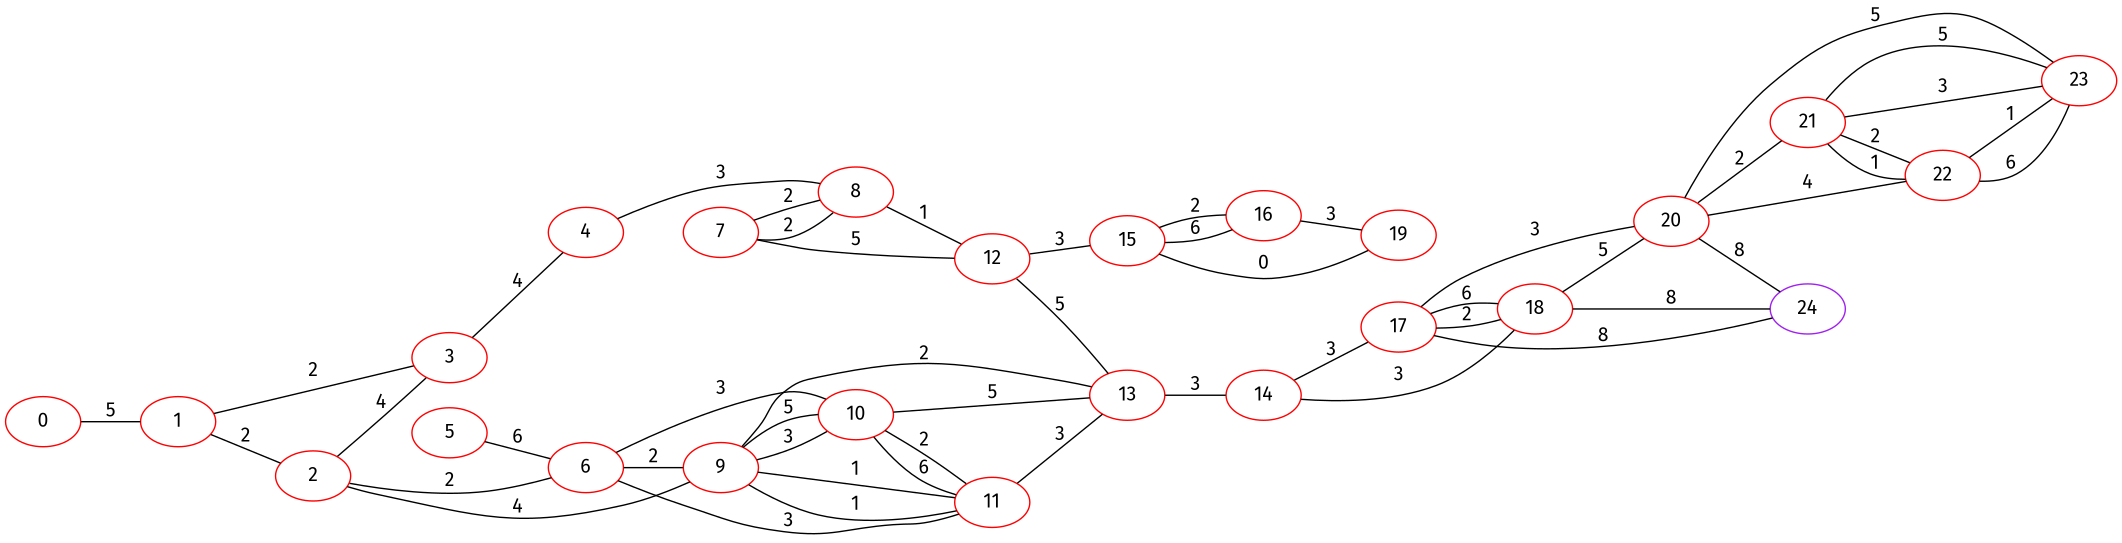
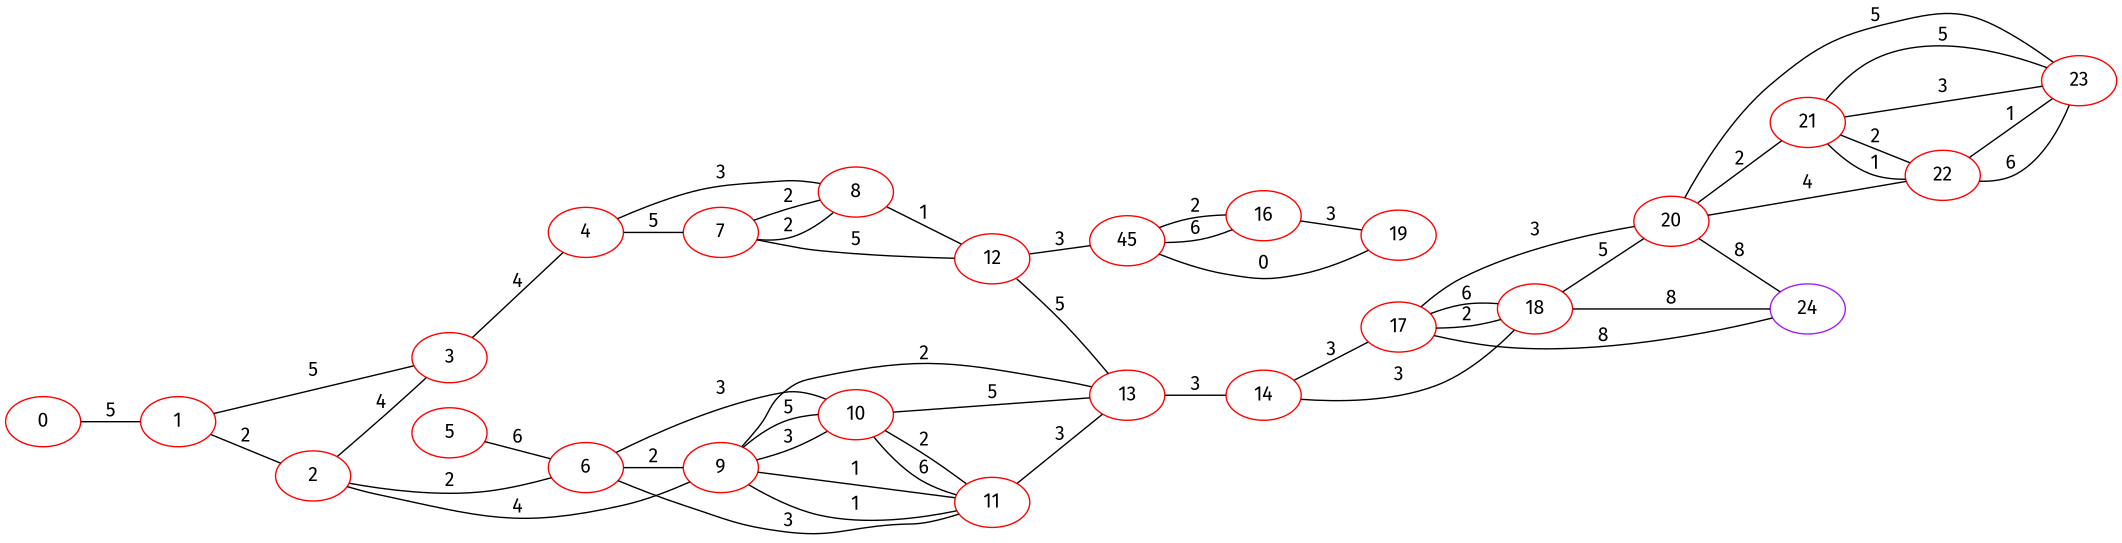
  graph {
    fontname="Fira Sans"
    rankdir=LR
    node [color=red fontname="Fira Sans" weight=1]
    edge [fontname="Fira Sans"]
    0
    1
    2
    3
    6
    9
    4
    5
    10
    11
    7
    8
    12
    13
-   15
+   15 [label=45]
    14
    16
    19
    17
    18
    20
    24 [color=purple weight=4]
    21
    22
    23
    0 -- 1 [label=5]
    1 -- 2 [label=2]
-   1 -- 3 [label=2]
+   1 -- 3 [label=5]
    2 -- 3 [label=4]
    2 -- 6 [label=2]
    2 -- 9 [label=4]
    3 -- 4 [label=4]
    6 -- 9 [label=2]
    6 -- 10 [label=3]
    6 -- 11 [label=3]
    9 -- 10 [label=5]
    9 -- 10 [label=3]
    9 -- 11 [label=1]
    9 -- 11 [label=1]
    9 -- 13 [label=2]
+   4 -- 7 [label=5]
    4 -- 8 [label=3]
    5 -- 6 [label=6]
    10 -- 11 [label=6]
    10 -- 11 [label=2]
    10 -- 13 [label=5]
    11 -- 13 [label=3]
    7 -- 8 [label=2]
    7 -- 8 [label=2]
    7 -- 12 [label=5]
    8 -- 12 [label=1]
    12 -- 13 [label=5]
    12 -- 15 [label=3]
    13 -- 14 [label=3]
    15 -- 16 [label=6]
    15 -- 16 [label=2]
    15 -- 19 [label=0]
    14 -- 17 [label=3]
    14 -- 18 [label=3]
    16 -- 19 [label=3]
    17 -- 18 [label=2]
    17 -- 18 [label=6]
    17 -- 20 [label=3]
    17 -- 24 [label=8]
    18 -- 20 [label=5]
    18 -- 24 [label=8]
    20 -- 24 [label=8]
    20 -- 21 [label=2]
    20 -- 22 [label=4]
    20 -- 23 [label=5]
    21 -- 22 [label=1]
    21 -- 22 [label=2]
    21 -- 23 [label=5]
    21 -- 23 [label=3]
    22 -- 23 [label=6]
    22 -- 23 [label=1]
  }
